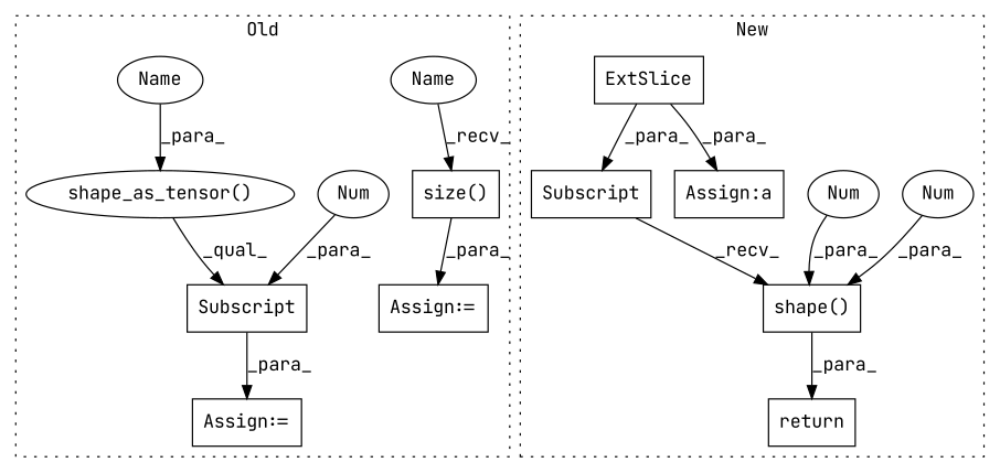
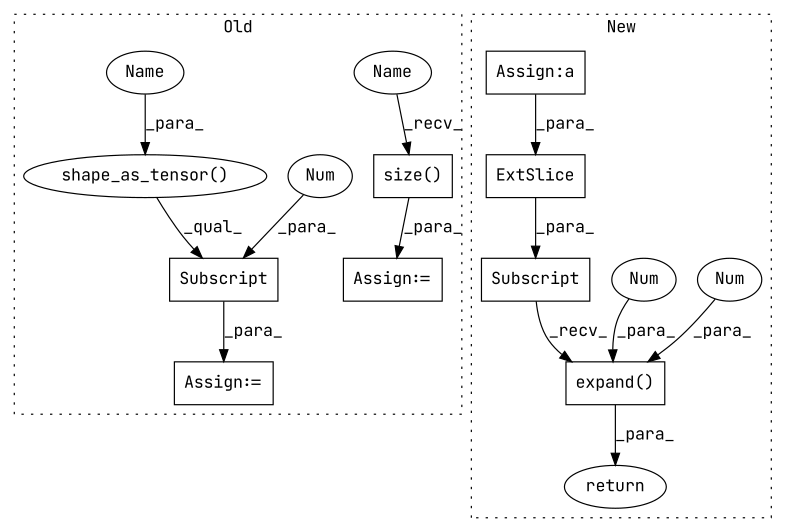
  digraph {
    fontname="JetBrains Mono"
    node [a=75 fontname="JetBrains Mono" l=12 s=2253 shape=box]
    edge [fontname="JetBrains Mono"]
    n1 [label="size()"]
    n2 [a=68 label="Assign:=" s=2241]
    n3 [l="37,1" label="shape_as_tensor()" s="2977,3019" shape=ellipse]
    n4 [a=63 l="46,0" label=Subscript s="2977,0"]
    n5 [a=76 l=1 label=Num s=3021 shape=ellipse]
    n6 [a=68 l=3 label="Assign:=" s=2974]
    n7 [a=87 l=5 label=Name shape=ellipse]
    n8 [a=87 l=5 label=Name s=3014 shape=ellipse]
-   n9 [l="47,1" label="shape()" s="3056,3113"]
+   n9 [l="47,1" label="expand()" s="3056,3113"]
    n10 [a=76 l=2 label=Num s=3111 shape=ellipse]
    n11 [a=76 l=1 label=Num s=3108 shape=ellipse]
    n12 [a=63 l="39,0" label=Subscript s="3056,0"]
    n13 [a=85 l=4 label=ExtSlice s=3056]
    n14 [a=82 l=3 label="Assign:a" s=3085]
-   n15 [a=93 l=7 label=return s=3049]
+   n15 [a=93 l=7 label=return s=3049 shape=ellipse]
    subgraph cluster_1 {
      label=Old
      style=dotted
      n1
      n2
      n3
      n4
      n5
      n6
      n7
      n8
    }
    subgraph cluster_2 {
      label=New
      style=dotted
      n9
      n10
      n11
      n12
      n13
      n14
      n15
    }
    n1 -> n2 [label=_para_]
    n3 -> n4 [label=_qual_]
    n4 -> n6 [label=_para_]
    n5 -> n4 [label=_para_]
    n7 -> n1 [label=_recv_]
    n8 -> n3 [label=_para_]
    n9 -> n15 [label=_para_]
    n10 -> n9 [label=_para_]
    n11 -> n9 [label=_para_]
    n12 -> n9 [label=_recv_]
    n13 -> n12 [label=_para_]
-   n13 -> n14 [label=_para_]
+   n14 -> n13 [label=_para_]
  }
